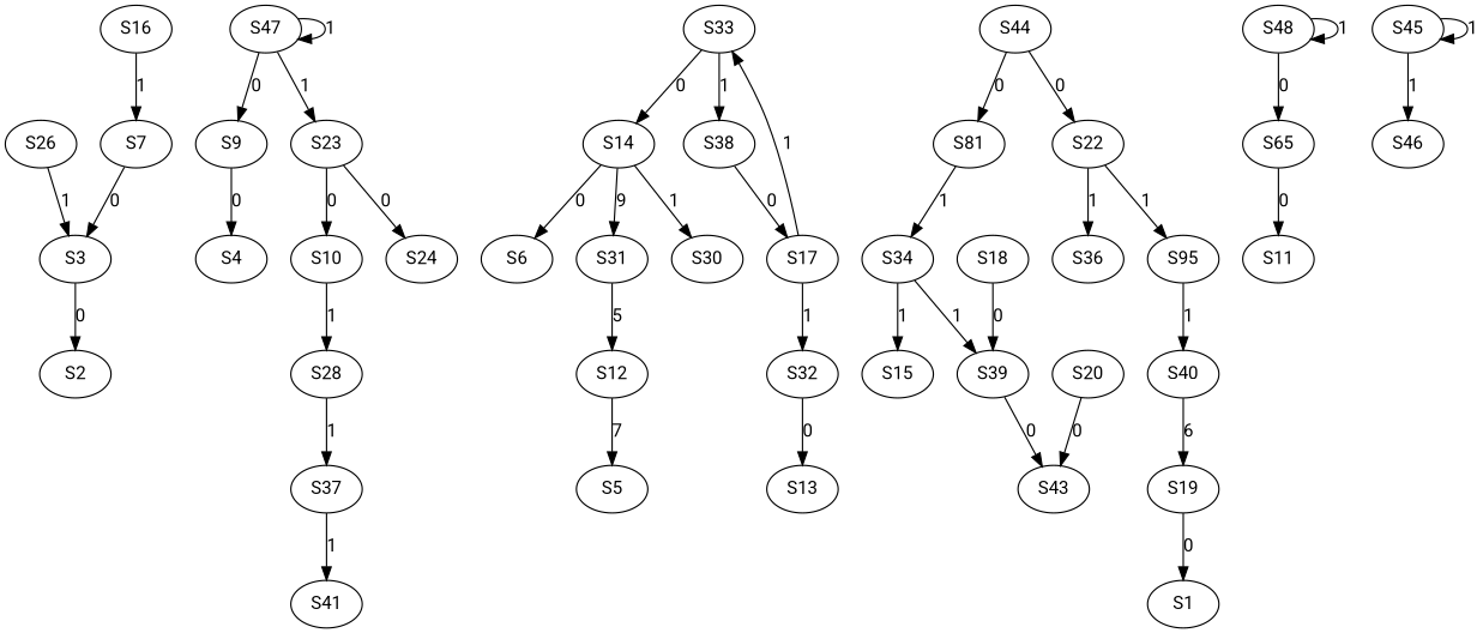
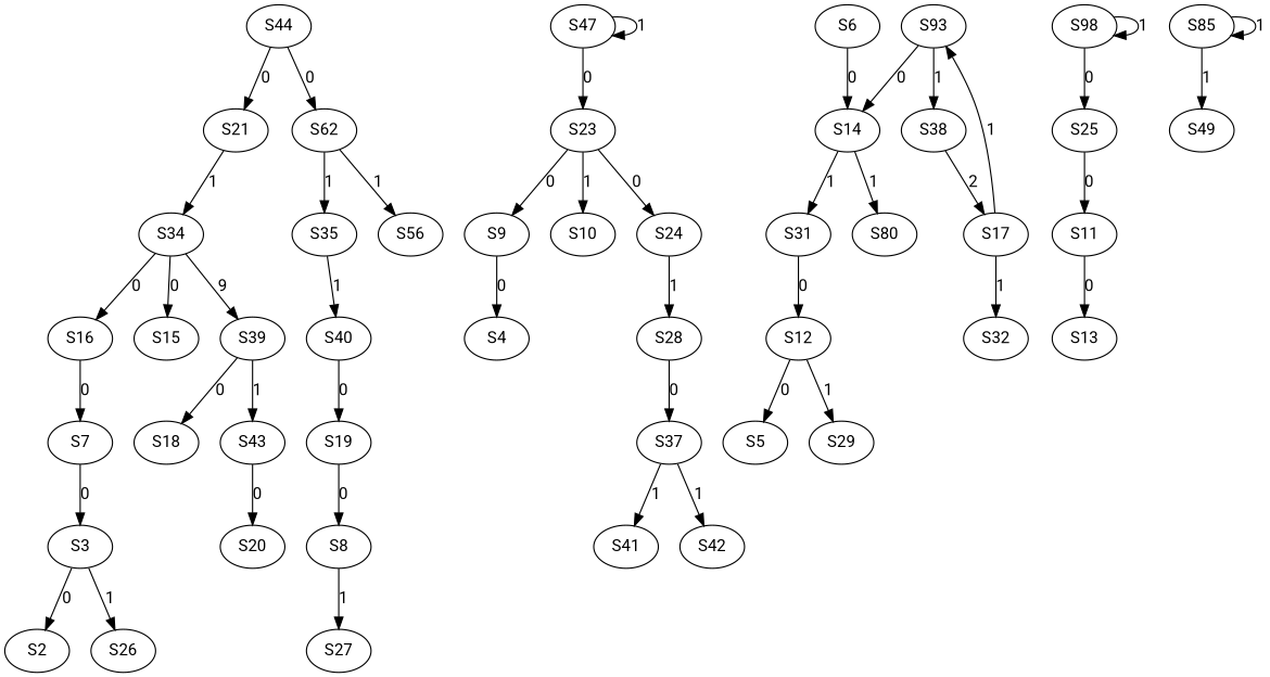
  strict digraph {
    fontname=Roboto
    node [fontname=Roboto]
    edge [fontname=Roboto]
    S3
    S2
    S26
    S7
    S9
    S4
    S12
    S5
+   S29
    S14
    S6
    S31
-   S30
+   S30 [label=S80]
    S16
    S19
-   S8 [label=S1]
+   S8
+   S27
    S23
    S10
    S24
    S28
    S37
-   S25 [label=S65]
+   S25
    S11
    S32
    S13
-   S33
+   S33 [label=S93]
    S38
    S17
    S34
    S15
    S39
    S18
    S43
    S20
    S40
    S44
-   S21 [label=S81]
-   S22
-   S35 [label=S95]
-   S36
+   S21
+   S22 [label=S62]
+   S35
+   S36 [label=S56]
    S47
-   S48
+   S48 [label=S98]
    S41
-   S45
-   S46
+   S42
+   S45 [label=S85]
+   S46 [label=S49]
    S3 -> S2 [label=0]
-   S26 -> S3 [label=1]
+   S3 -> S26 [label=1]
    S7 -> S3 [label=0]
    S9 -> S4 [label=0]
-   S12 -> S5 [label=7]
-   S14 -> S6 [label=0]
-   S14 -> S31 [label=9]
+   S12 -> S5 [label=0]
+   S12 -> S29 [label=1]
+   S6 -> S14 [label=0]
+   S14 -> S31 [label=1]
    S14 -> S30 [label=1]
-   S31 -> S12 [label=5]
-   S16 -> S7 [label=1]
+   S31 -> S12 [label=0]
+   S16 -> S7 [label=0]
    S19 -> S8 [label=0]
-   S47 -> S9 [label=0]
-   S23 -> S10 [label=0]
+   S8 -> S27 [label=1]
+   S23 -> S9 [label=0]
+   S23 -> S10 [label=1]
    S23 -> S24 [label=0]
-   S10 -> S28 [label=1]
-   S28 -> S37 [label=1]
+   S24 -> S28 [label=1]
+   S28 -> S37 [label=0]
    S37 -> S41 [label=1]
+   S37 -> S42 [label=1]
    S25 -> S11 [label=0]
-   S32 -> S13 [label=0]
+   S11 -> S13 [label=0]
    S33 -> S14 [label=0]
    S33 -> S38 [label=1]
-   S38 -> S17 [label=0]
+   S38 -> S17 [label=2]
    S17 -> S32 [label=1]
    S17 -> S33 [label=1]
-   S34 -> S15 [label=1]
-   S34 -> S39 [label=1]
-   S18 -> S39 [label=0]
-   S39 -> S43 [label=0]
-   S20 -> S43 [label=0]
-   S40 -> S19 [label=6]
+   S34 -> S16 [label=0]
+   S34 -> S15 [label=0]
+   S34 -> S39 [label=9]
+   S39 -> S18 [label=0]
+   S39 -> S43 [label=1]
+   S43 -> S20 [label=0]
+   S40 -> S19 [label=0]
    S44 -> S21 [label=0]
    S44 -> S22 [label=0]
    S21 -> S34 [label=1]
    S22 -> S35 [label=1]
    S22 -> S36 [label=1]
    S35 -> S40 [label=1]
-   S47 -> S23 [label=1]
+   S47 -> S23 [label=0]
    S47 -> S47 [label=1]
    S48 -> S25 [label=0]
    S48 -> S48 [label=1]
    S45 -> S45 [label=1]
    S45 -> S46 [label=1]
  }
